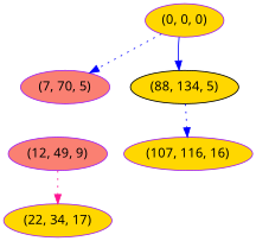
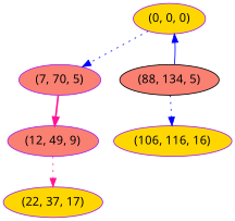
  digraph {
    fontname="Noto Sans"
    node [color=purple fillcolor=gold fontname="Noto Sans" style=filled]
    edge [color=blue fontname="Noto Sans" style=dotted]
    "(0, 0, 0)"
    "(7, 70, 5)" [fillcolor=salmon]
-   "(88, 134, 5)" [color=black]
+   "(88, 134, 5)" [color=black fillcolor=salmon]
    "(12, 49, 9)" [fillcolor=salmon]
-   "(107, 116, 16)"
-   "(22, 37, 17)" [label="(22, 34, 17)"]
+   "(107, 116, 16)" [label="(106, 116, 16)"]
+   "(22, 37, 17)"
    "(0, 0, 0)" -> "(7, 70, 5)"
-   "(0, 0, 0)" -> "(88, 134, 5)" [style=solid]
+   "(88, 134, 5)" -> "(0, 0, 0)" [style=solid]
+   "(7, 70, 5)" -> "(12, 49, 9)" [color=deeppink style=bold]
    "(88, 134, 5)" -> "(107, 116, 16)"
    "(12, 49, 9)" -> "(22, 37, 17)" [color=deeppink]
  }
